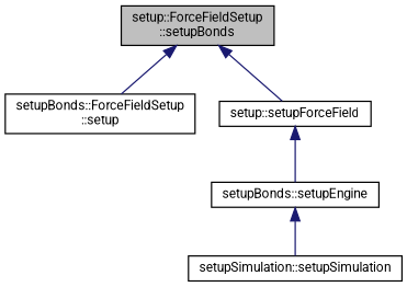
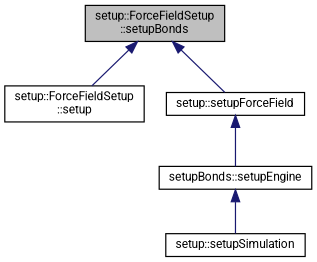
  digraph {
    fontname=Roboto
    rankdir=TB
    node [color=black fillcolor=white fontname=Roboto fontsize=10 shape=record style=filled]
    edge [color=midnightblue dir=back fontname=Roboto fontsize=10 labelfontname=Helvetica labelfontsize=10 style=solid]
    n1 [fillcolor=grey75 fontcolor=black height=0.2 label="setup::ForceFieldSetup\l::setupBonds" width=0.4]
-   n2 [height=0.2 label="setupBonds::ForceFieldSetup\l::setup" width=0.4]
+   n2 [height=0.2 label="setup::ForceFieldSetup\l::setup" width=0.4]
    n3 [height=0.2 label="setup::setupForceField" width=0.4]
    n4 [height=0.2 label="setupBonds::setupEngine" width=0.4]
-   n5 [height=0.2 label="setupSimulation::setupSimulation" width=0.4]
+   n5 [height=0.2 label="setup::setupSimulation" width=0.4]
    n1 -> n2
    n1 -> n3
    n3 -> n4
    n4 -> n5
  }
